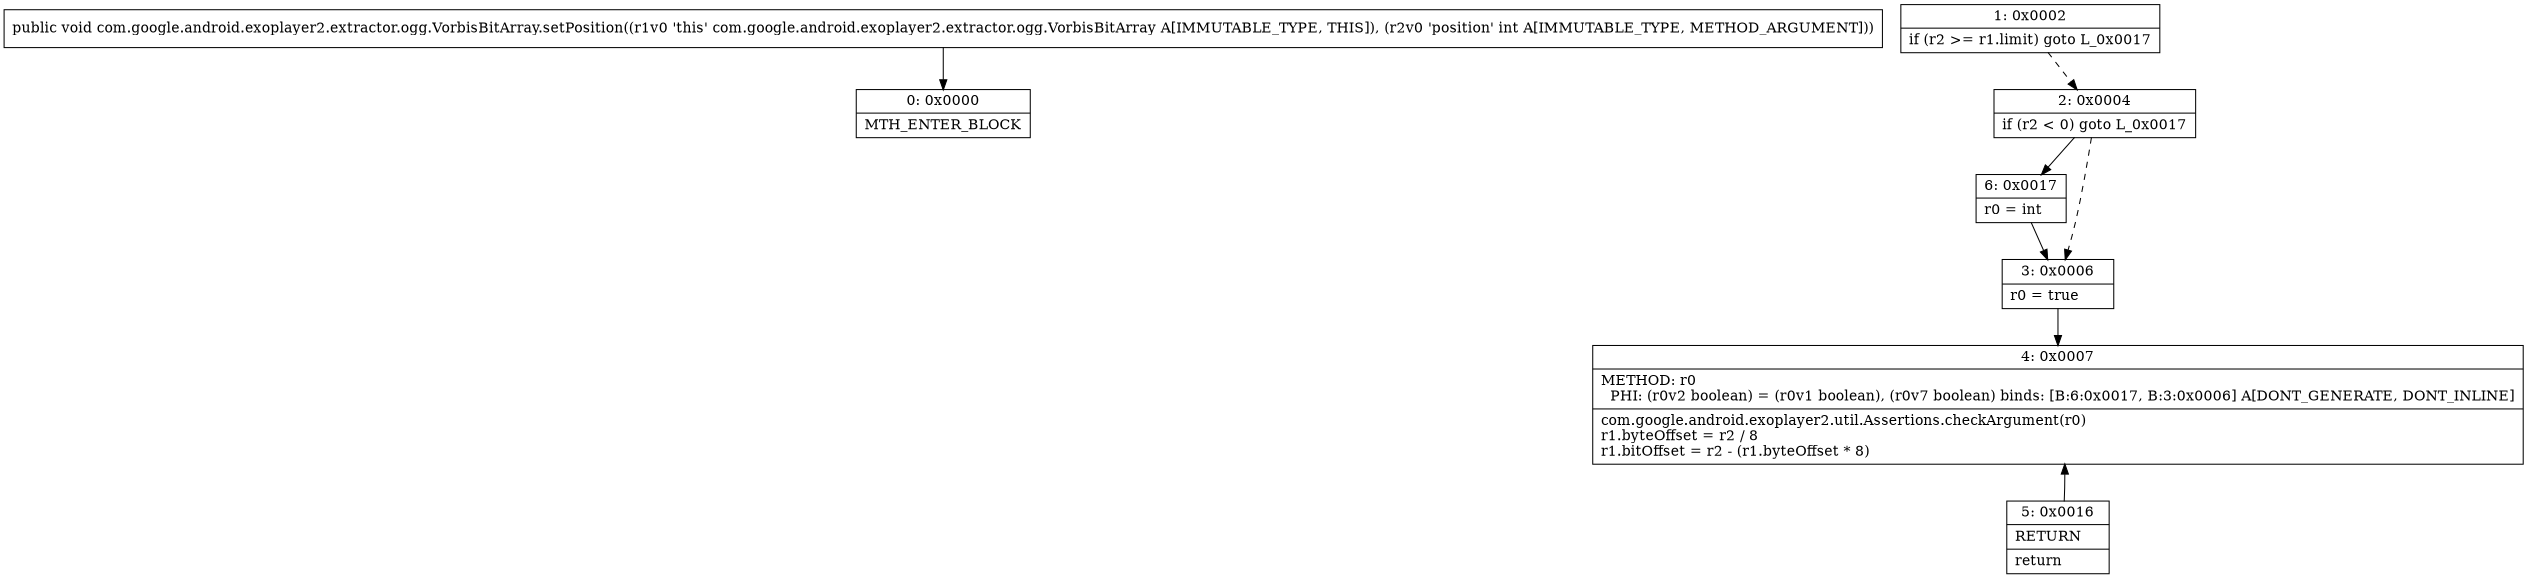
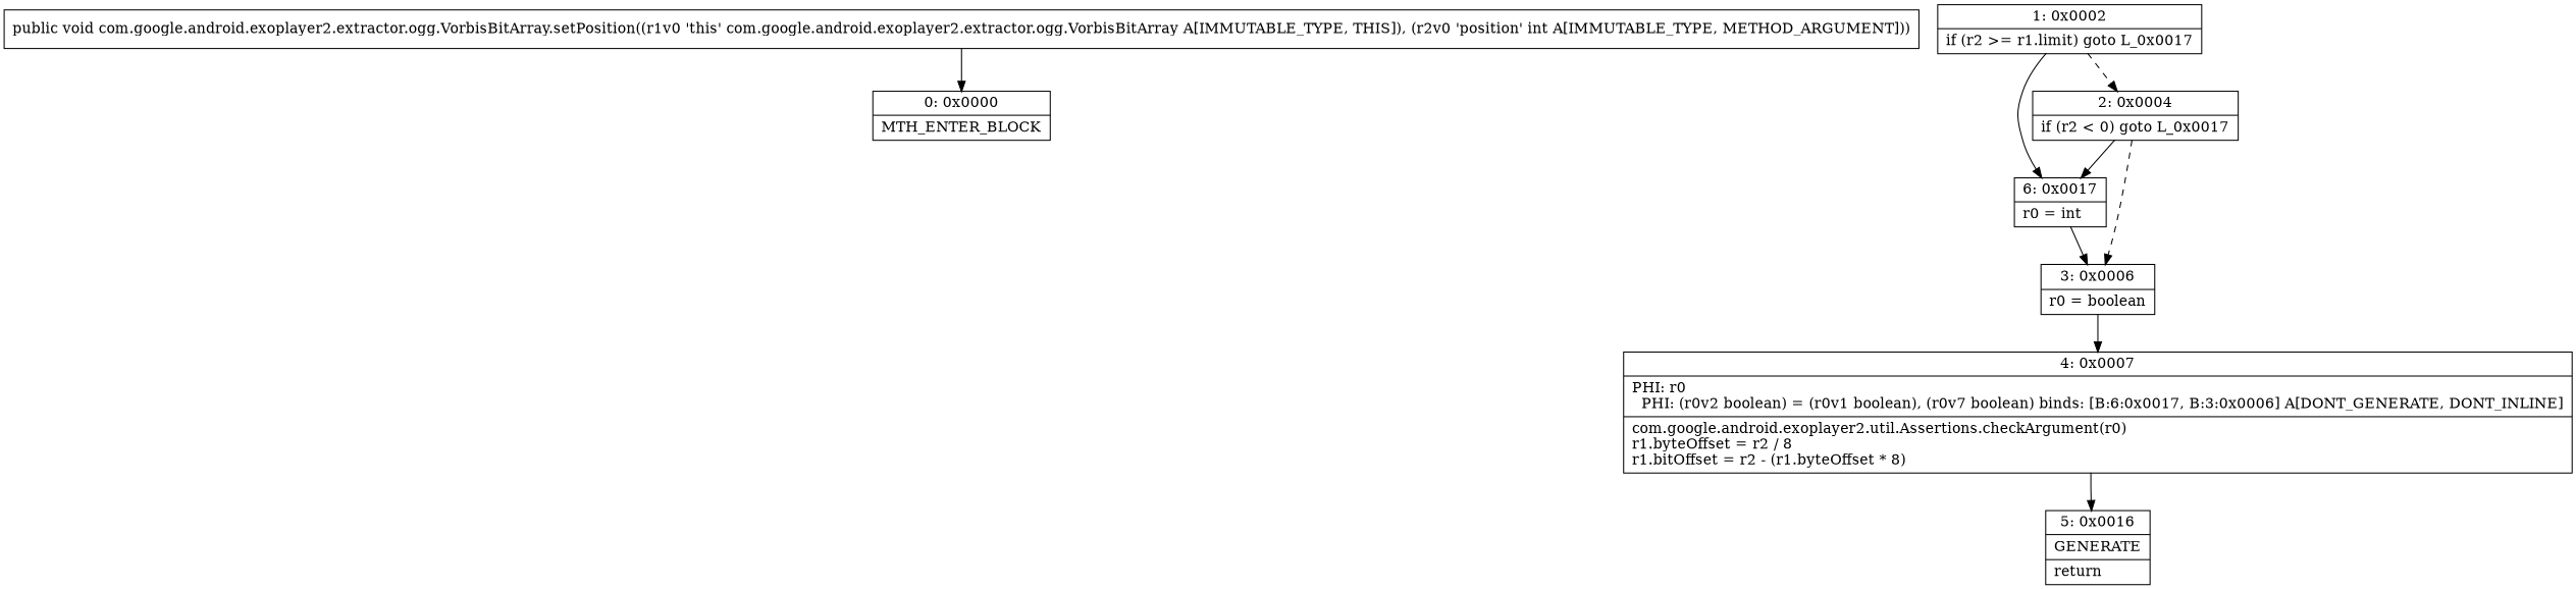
  digraph {
    node [shape=record]
    n1 [label="{0\:\ 0x0000|MTH_ENTER_BLOCK\l}"]
    n2 [label="{1\:\ 0x0002|if (r2 \>= r1.limit) goto L_0x0017\l}"]
    n3 [label="{2\:\ 0x0004|if (r2 \< 0) goto L_0x0017\l}"]
    n4 [label="{6\:\ 0x0017|r0 = int\l}"]
-   n5 [label="{3\:\ 0x0006|r0 = true\l}"]
-   n6 [label="{4\:\ 0x0007|METHOD: r0 \l  PHI: (r0v2 boolean) = (r0v1 boolean), (r0v7 boolean) binds: [B:6:0x0017, B:3:0x0006] A[DONT_GENERATE, DONT_INLINE]\l|com.google.android.exoplayer2.util.Assertions.checkArgument(r0)\lr1.byteOffset = r2 \/ 8\lr1.bitOffset = r2 \- (r1.byteOffset * 8)\l}"]
-   n7 [label="{5\:\ 0x0016|RETURN\l|return\l}"]
+   n5 [label="{3\:\ 0x0006|r0 = boolean\l}"]
+   n6 [label="{4\:\ 0x0007|PHI: r0 \l  PHI: (r0v2 boolean) = (r0v1 boolean), (r0v7 boolean) binds: [B:6:0x0017, B:3:0x0006] A[DONT_GENERATE, DONT_INLINE]\l|com.google.android.exoplayer2.util.Assertions.checkArgument(r0)\lr1.byteOffset = r2 \/ 8\lr1.bitOffset = r2 \- (r1.byteOffset * 8)\l}"]
+   n7 [label="{5\:\ 0x0016|GENERATE\l|return\l}"]
    n8 [label="{public void com.google.android.exoplayer2.extractor.ogg.VorbisBitArray.setPosition((r1v0 'this' com.google.android.exoplayer2.extractor.ogg.VorbisBitArray A[IMMUTABLE_TYPE, THIS]), (r2v0 'position' int A[IMMUTABLE_TYPE, METHOD_ARGUMENT])) }"]
    n2 -> n3 [style=dashed]
+   n2 -> n4
    n3 -> n4
    n3 -> n5 [style=dashed]
    n4 -> n5
    n5 -> n6
-   n7 -> n6
+   n6 -> n7
    n8 -> n1
  }
